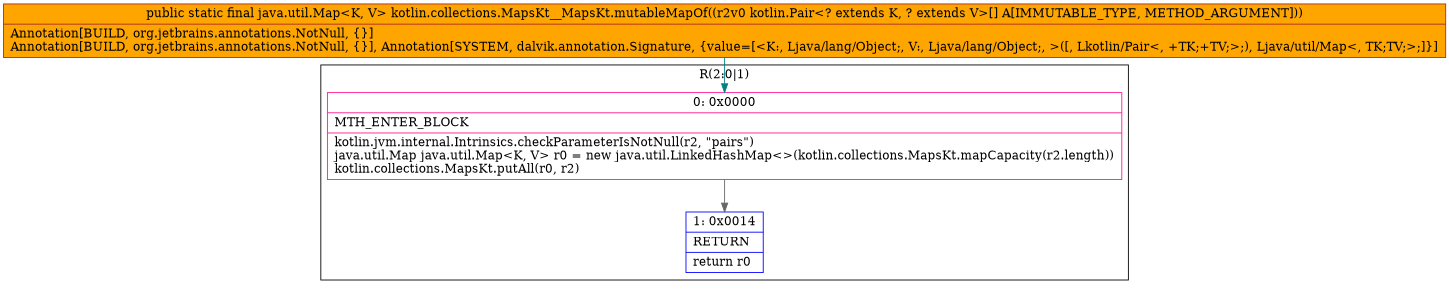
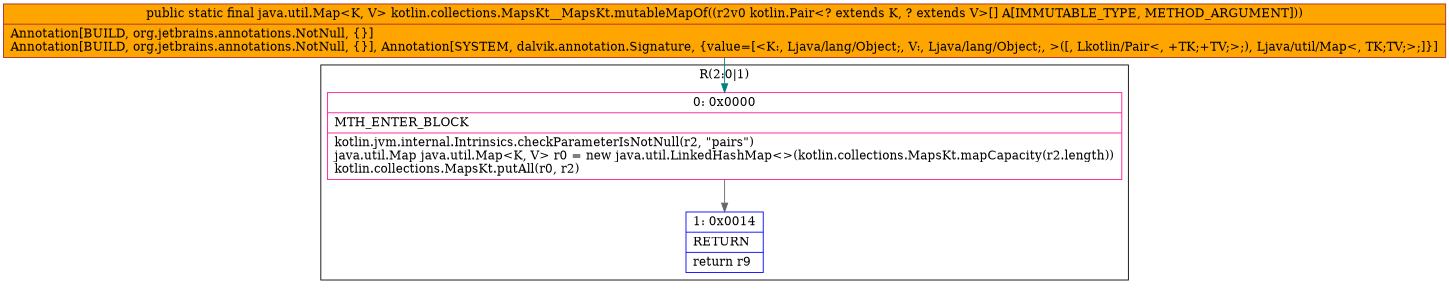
  digraph {
    node [shape=record style=filled fillcolor=white]
    n1 [color=deeppink label="{0\:\ 0x0000|MTH_ENTER_BLOCK\l|kotlin.jvm.internal.Intrinsics.checkParameterIsNotNull(r2, \"pairs\")\ljava.util.Map java.util.Map\<K, V\> r0 = new java.util.LinkedHashMap\<\>(kotlin.collections.MapsKt.mapCapacity(r2.length))\lkotlin.collections.MapsKt.putAll(r0, r2)\l}"]
-   n2 [color=blue label="{1\:\ 0x0014|RETURN\l|return r0\l}"]
+   n2 [color=blue label="{1\:\ 0x0014|RETURN\l|return r9\l}"]
    n3 [label="{public static final java.util.Map\<K, V\> kotlin.collections.MapsKt__MapsKt.mutableMapOf((r2v0 kotlin.Pair\<? extends K, ? extends V\>[] A[IMMUTABLE_TYPE, METHOD_ARGUMENT]))  | Annotation[BUILD, org.jetbrains.annotations.NotNull, \{\}]\lAnnotation[BUILD, org.jetbrains.annotations.NotNull, \{\}], Annotation[SYSTEM, dalvik.annotation.Signature, \{value=[\<K:, Ljava\/lang\/Object;, V:, Ljava\/lang\/Object;, \>([, Lkotlin\/Pair\<, +TK;+TV;\>;), Ljava\/util\/Map\<, TK;TV;\>;]\}]\l}" fillcolor=orange color=brown]
    subgraph cluster_1 {
      label="R(2:0|1)"
      n1
      n2
    }
    n1 -> n2 [color=gray40]
    n3 -> n1 [color=teal]
  }
